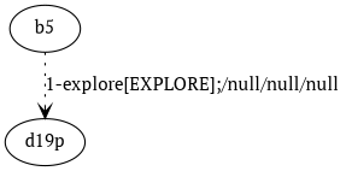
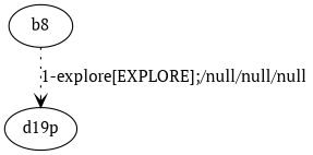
  digraph {
    fontname="PT Serif"
    node [fontname="PT Serif"]
-   b8 [label=b5]
+   b8
    d19p
    b8 -> d19p [label="1-explore[EXPLORE];/null/null/null" style=dotted arrowhead=vee fontname="PT Serif"]
  }
